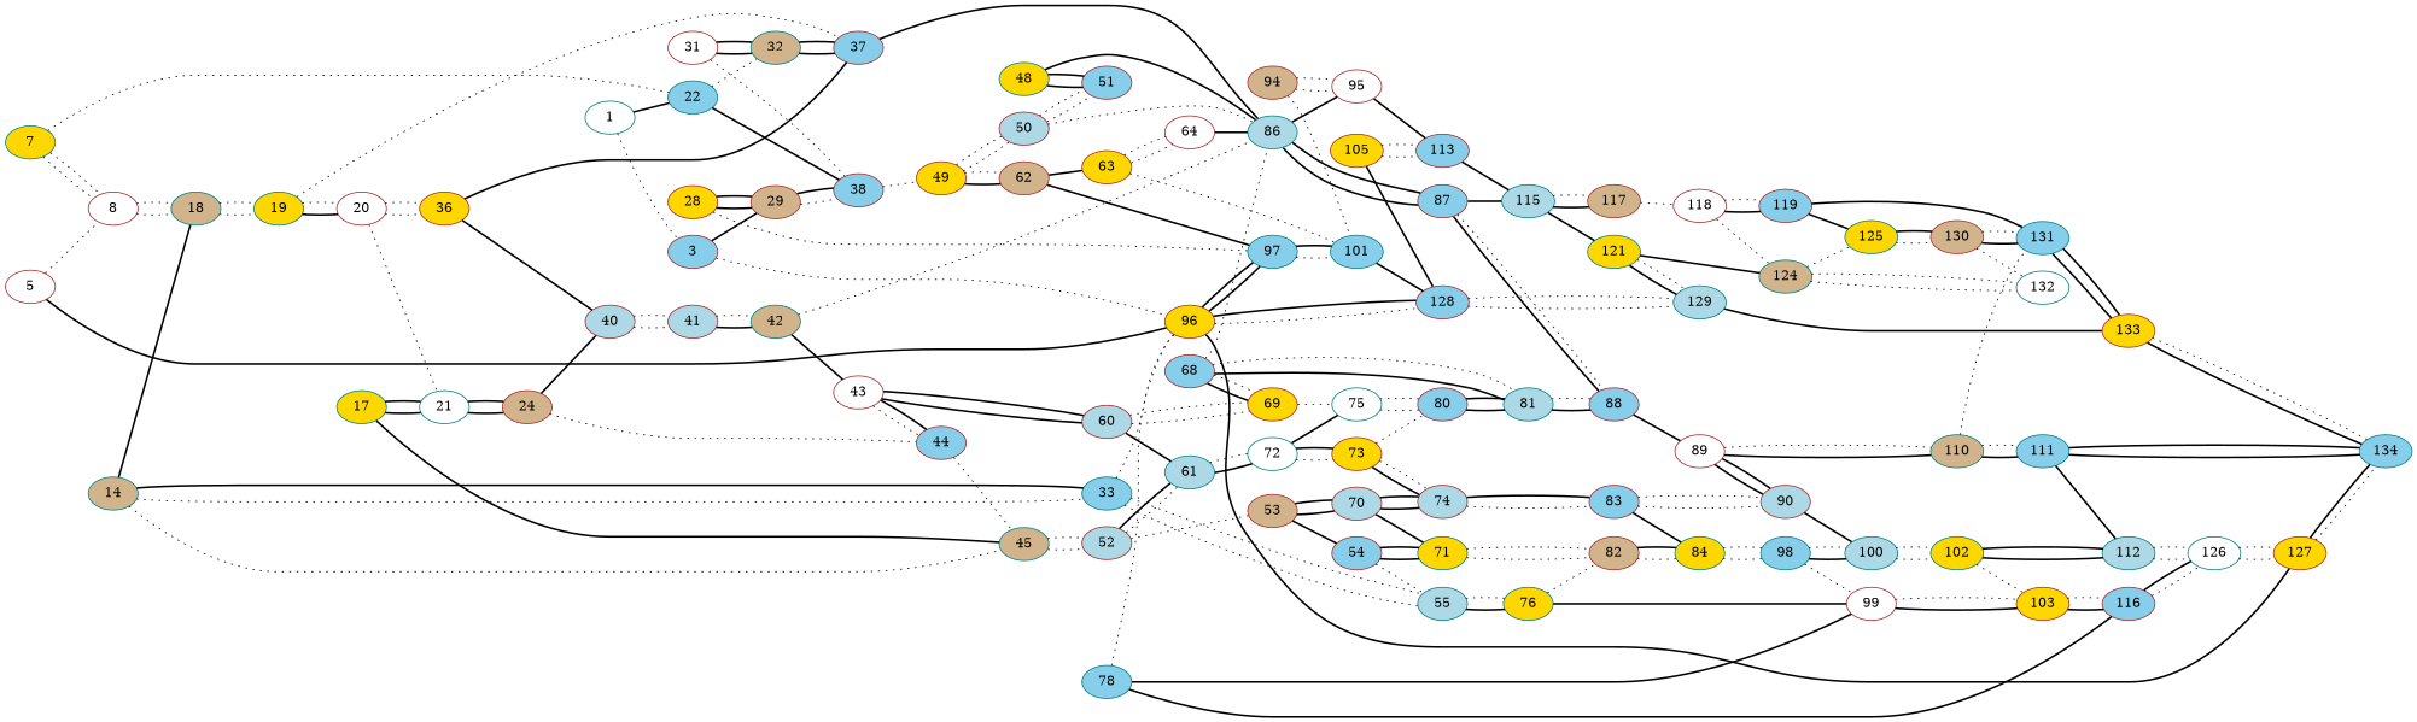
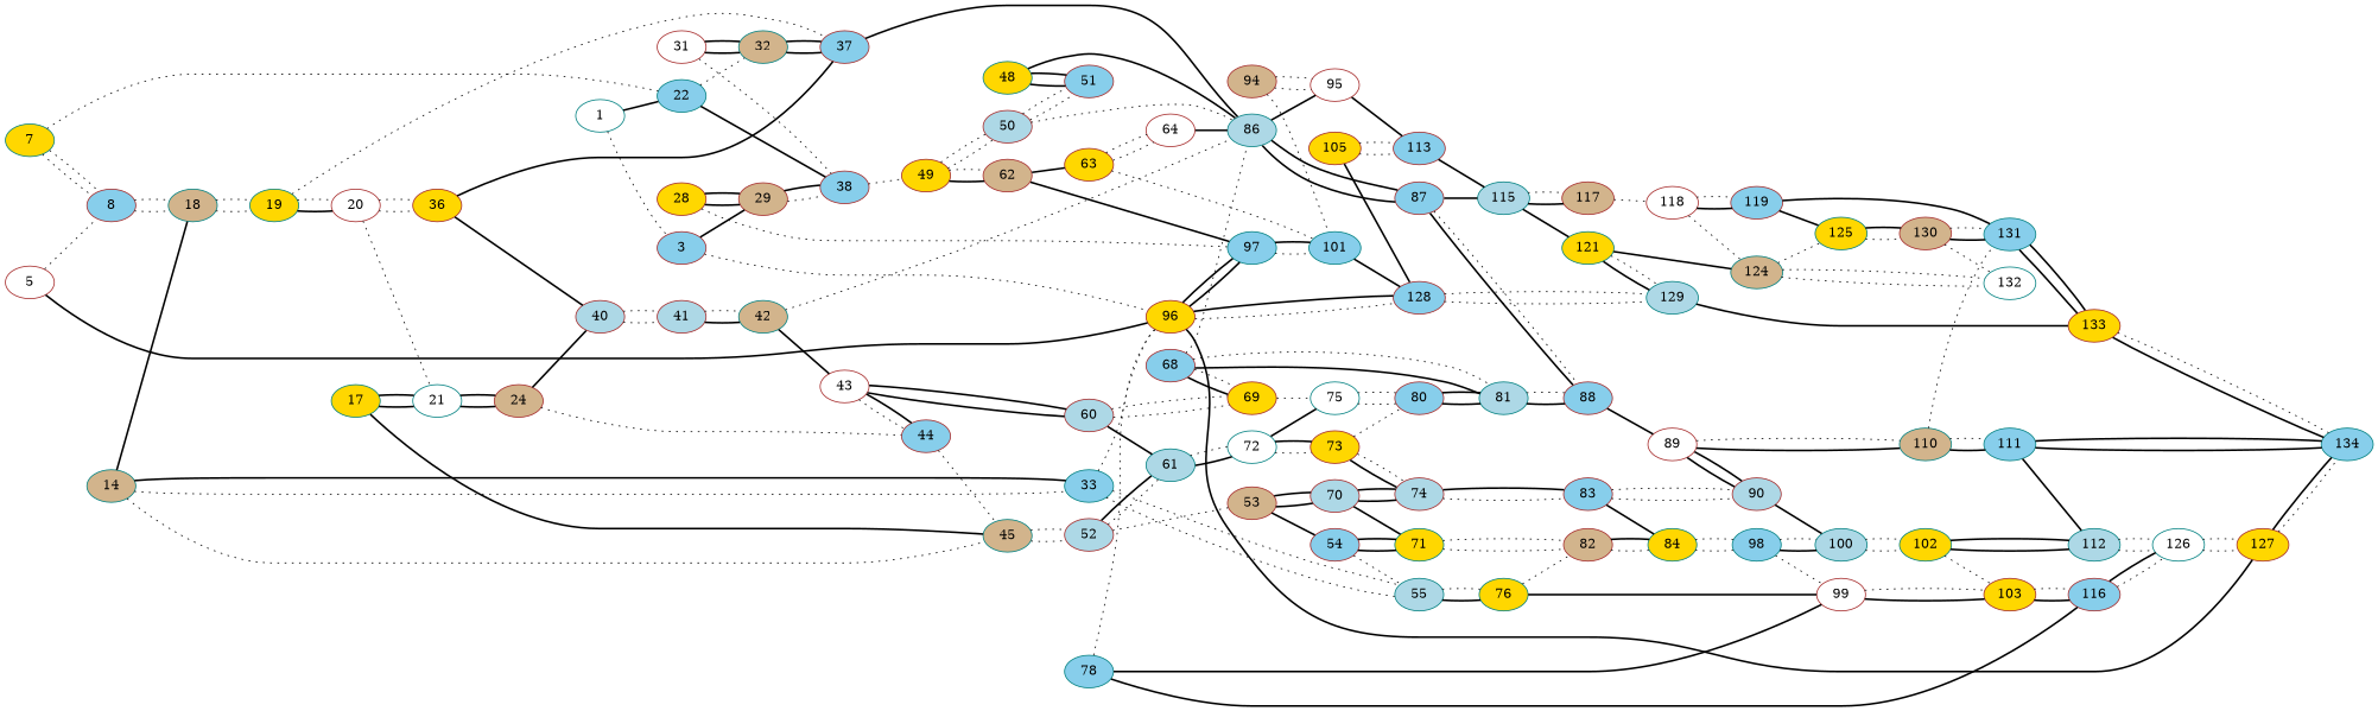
  graph {
    rankdir=LR
    node [color=brown fillcolor=skyblue style=filled]
    edge [style=dotted]
    1 [color=teal fillcolor=white]
    3 [super="+2"]
    22 [color=teal super="+12+6"]
    29 [fillcolor=tan super="+10+9+23"]
    96 [fillcolor=gold super="+79"]
    32 [color=teal fillcolor=tan super="+26"]
    38 [super="+30"]
    97 [color=teal super="+66+67"]
    127 [fillcolor=gold]
    128 [super="+104"]
    5 [fillcolor=white]
-   8 [fillcolor=white]
+   8
    18 [color=teal fillcolor=tan super="+13"]
    7 [color=teal fillcolor=gold]
    19 [color=teal fillcolor=gold]
    14 [color=teal fillcolor=tan]
    33 [color=teal]
    45 [color=teal fillcolor=tan super="+16"]
    55 [color=teal fillcolor=lightblue]
    52 [fillcolor=lightblue]
    17 [color=teal fillcolor=gold]
    21 [color=teal fillcolor=white]
    24 [fillcolor=tan]
    20 [fillcolor=white]
    37 [super="+35+27"]
    36 [fillcolor=gold]
    86 [color=teal fillcolor=lightblue super="+65+46+59"]
    40 [fillcolor=lightblue super="+39"]
    44 [super="+25"]
    49 [fillcolor=gold]
    41 [fillcolor=lightblue]
    28 [fillcolor=gold]
    101 [color=teal super="+93+91+85"]
    31 [fillcolor=white]
    76 [color=teal fillcolor=gold]
    87
    95 [fillcolor=white]
    50 [fillcolor=lightblue]
    62 [fillcolor=tan]
    42 [color=teal fillcolor=tan]
    43 [fillcolor=white]
    60 [fillcolor=lightblue]
    61 [color=teal fillcolor=lightblue]
    69 [fillcolor=gold]
    53 [fillcolor=tan]
    48 [color=teal fillcolor=gold super="+47"]
    51
    63 [fillcolor=gold]
    54
    70 [fillcolor=lightblue]
    72 [color=teal fillcolor=white]
    71 [color=teal fillcolor=gold]
    74 [fillcolor=lightblue]
    82 [fillcolor=tan]
    99 [fillcolor=white super="+77"]
    75 [color=teal fillcolor=white]
    73 [fillcolor=gold]
    64 [fillcolor=white]
    68
    81 [color=teal fillcolor=lightblue]
    88
    80
    83
    84 [color=teal fillcolor=gold]
    90 [fillcolor=lightblue]
    103 [fillcolor=gold]
    78 [color=teal]
    116
    126 [color=teal fillcolor=white]
    89 [fillcolor=white]
    98 [color=teal]
    100 [color=teal fillcolor=lightblue]
    115 [color=teal fillcolor=lightblue super="+108+109+114"]
    113 [super="+107+106"]
    117 [fillcolor=tan]
    121 [color=teal fillcolor=gold]
    110 [color=teal fillcolor=tan]
    111 [color=teal]
    131 [color=teal super="+120"]
    102 [color=teal fillcolor=gold]
    94 [fillcolor=tan]
    134 [color=teal]
    129 [color=teal fillcolor=lightblue]
    112 [color=teal fillcolor=lightblue]
    105 [fillcolor=gold]
    133 [fillcolor=gold]
    118 [fillcolor=white]
    124 [color=teal fillcolor=tan super="+123"]
    119
    125 [color=teal fillcolor=gold]
    132 [color=teal fillcolor=white]
    130 [fillcolor=tan]
    1 -- 3
    1 -- 22 [style=bold]
    3 -- 29 [style=bold weight=2]
    3 -- 96 [weight=2]
    22 -- 32
    22 -- 38 [style=bold]
    29 -- 38 [weight=2]
    29 -- 38 [style=bold]
    96 -- 97 [style=bold]
    96 -- 97 [style=bold]
    96 -- 127 [style=bold]
    96 -- 128
    96 -- 128 [style=bold]
    32 -- 37 [style=bold weight=2]
    32 -- 37 [style=bold]
    38 -- 49
    97 -- 101 [weight=2]
    97 -- 101 [style=bold]
    127 -- 134
    127 -- 134 [style=bold]
    128 -- 129
    128 -- 129
    5 -- 96 [style=bold]
    5 -- 8
    8 -- 18
    8 -- 18
    18 -- 19
    18 -- 19
    7 -- 22 [weight=2]
    7 -- 8
    7 -- 8
    19 -- 20 [style=bold]
    19 -- 20
    19 -- 37
    14 -- 18 [style=bold]
    14 -- 33
    14 -- 33 [style=bold]
    14 -- 45
    33 -- 96
    33 -- 55
    33 -- 55
    45 -- 52
    45 -- 52
    55 -- 76 [style=bold]
    55 -- 76
    52 -- 61
    52 -- 61 [style=bold]
    52 -- 53
    17 -- 45 [style=bold]
    17 -- 21 [style=bold]
    17 -- 21 [style=bold]
    21 -- 24 [style=bold]
    21 -- 24 [style=bold]
    24 -- 40 [style=bold]
    24 -- 44
    20 -- 21
    20 -- 36
    20 -- 36
    37 -- 86 [style=bold weight=2]
    36 -- 37 [style=bold]
    36 -- 40 [style=bold]
    86 -- 87 [style=bold]
    86 -- 87 [style=bold]
    86 -- 95 [style=bold]
    40 -- 41 [weight=2]
    40 -- 41
    44 -- 45 [weight=2]
    49 -- 50
    49 -- 50
    49 -- 62 [style=bold]
    49 -- 62
    41 -- 42 [style=bold]
    41 -- 42
    28 -- 29 [style=bold weight=2]
    28 -- 29 [style=bold]
    28 -- 97
    101 -- 128 [style=bold]
    31 -- 32 [style=bold]
    31 -- 32 [style=bold]
    31 -- 38
    76 -- 82
    76 -- 99 [style=bold]
    87 -- 88 [style=bold]
    87 -- 88
    87 -- 115 [style=bold]
    95 -- 113 [style=bold]
    50 -- 86
    50 -- 51
    50 -- 51
    62 -- 97 [style=bold]
    62 -- 63 [style=bold]
    42 -- 86
    42 -- 43 [style=bold]
    43 -- 44
    43 -- 44 [style=bold]
    43 -- 60 [style=bold]
    43 -- 60 [style=bold]
    60 -- 61 [style=bold]
    60 -- 69
    60 -- 69
    61 -- 72 [style=bold]
    61 -- 72
    69 -- 75
    53 -- 54 [style=bold]
    53 -- 70 [style=bold]
    53 -- 70 [style=bold]
    48 -- 86 [style=bold]
    48 -- 51 [style=bold weight=2]
    48 -- 51 [style=bold]
    63 -- 101
    63 -- 64
    63 -- 64
    54 -- 55
    54 -- 71 [style=bold]
    54 -- 71 [style=bold]
    70 -- 71 [style=bold]
    70 -- 74 [style=bold]
    70 -- 74 [style=bold]
    72 -- 75 [style=bold]
    72 -- 73
    72 -- 73 [style=bold]
    71 -- 82
    71 -- 82
    74 -- 83
    74 -- 83 [style=bold]
    82 -- 84
    82 -- 84 [style=bold]
    99 -- 103 [style=bold]
    99 -- 103
    75 -- 80
    75 -- 80
    73 -- 74 [style=bold]
    73 -- 74
    73 -- 80
    64 -- 86 [style=bold]
    68 -- 86
    68 -- 69 [style=bold]
    68 -- 69
    68 -- 81 [style=bold]
    68 -- 81
    81 -- 88 [style=bold]
    81 -- 88
    88 -- 89 [style=bold]
    80 -- 81 [style=bold]
    80 -- 81 [style=bold]
    83 -- 84 [style=bold]
    83 -- 90
    83 -- 90
    84 -- 98
    84 -- 98
    90 -- 100 [style=bold]
    103 -- 116 [style=bold]
    103 -- 116
    78 -- 96
    78 -- 99 [style=bold]
    78 -- 116 [style=bold]
    116 -- 126
    116 -- 126 [style=bold]
    126 -- 127
    126 -- 127
    89 -- 90 [style=bold]
    89 -- 90 [style=bold]
    89 -- 110 [style=bold]
    89 -- 110
    98 -- 99
    98 -- 100 [style=bold]
    98 -- 100
    100 -- 102
    100 -- 102
    115 -- 117 [style=bold weight=2]
    115 -- 117
    115 -- 121 [style=bold]
    113 -- 115 [style=bold weight=2]
    117 -- 118
    121 -- 129 [style=bold]
    121 -- 129
    121 -- 124 [style=bold]
    110 -- 111 [style=bold]
    110 -- 111
    110 -- 131
    111 -- 134 [style=bold]
    111 -- 134 [style=bold]
    111 -- 112 [style=bold]
    131 -- 133 [style=bold]
    131 -- 133 [style=bold]
    102 -- 103
    102 -- 112 [style=bold]
    102 -- 112 [style=bold]
    94 -- 101
    94 -- 95
    94 -- 95
    129 -- 133 [style=bold]
    112 -- 126
    112 -- 126
    105 -- 128 [style=bold]
    105 -- 113 [weight=2]
    105 -- 113
    133 -- 134 [style=bold]
    133 -- 134
    118 -- 124
    118 -- 119 [style=bold]
    118 -- 119
    124 -- 125
    124 -- 132 [weight=2]
    124 -- 132
    119 -- 131 [style=bold]
    119 -- 125 [style=bold]
    125 -- 130
    125 -- 130 [style=bold]
    130 -- 131 [style=bold]
    130 -- 131
    130 -- 132
  }
